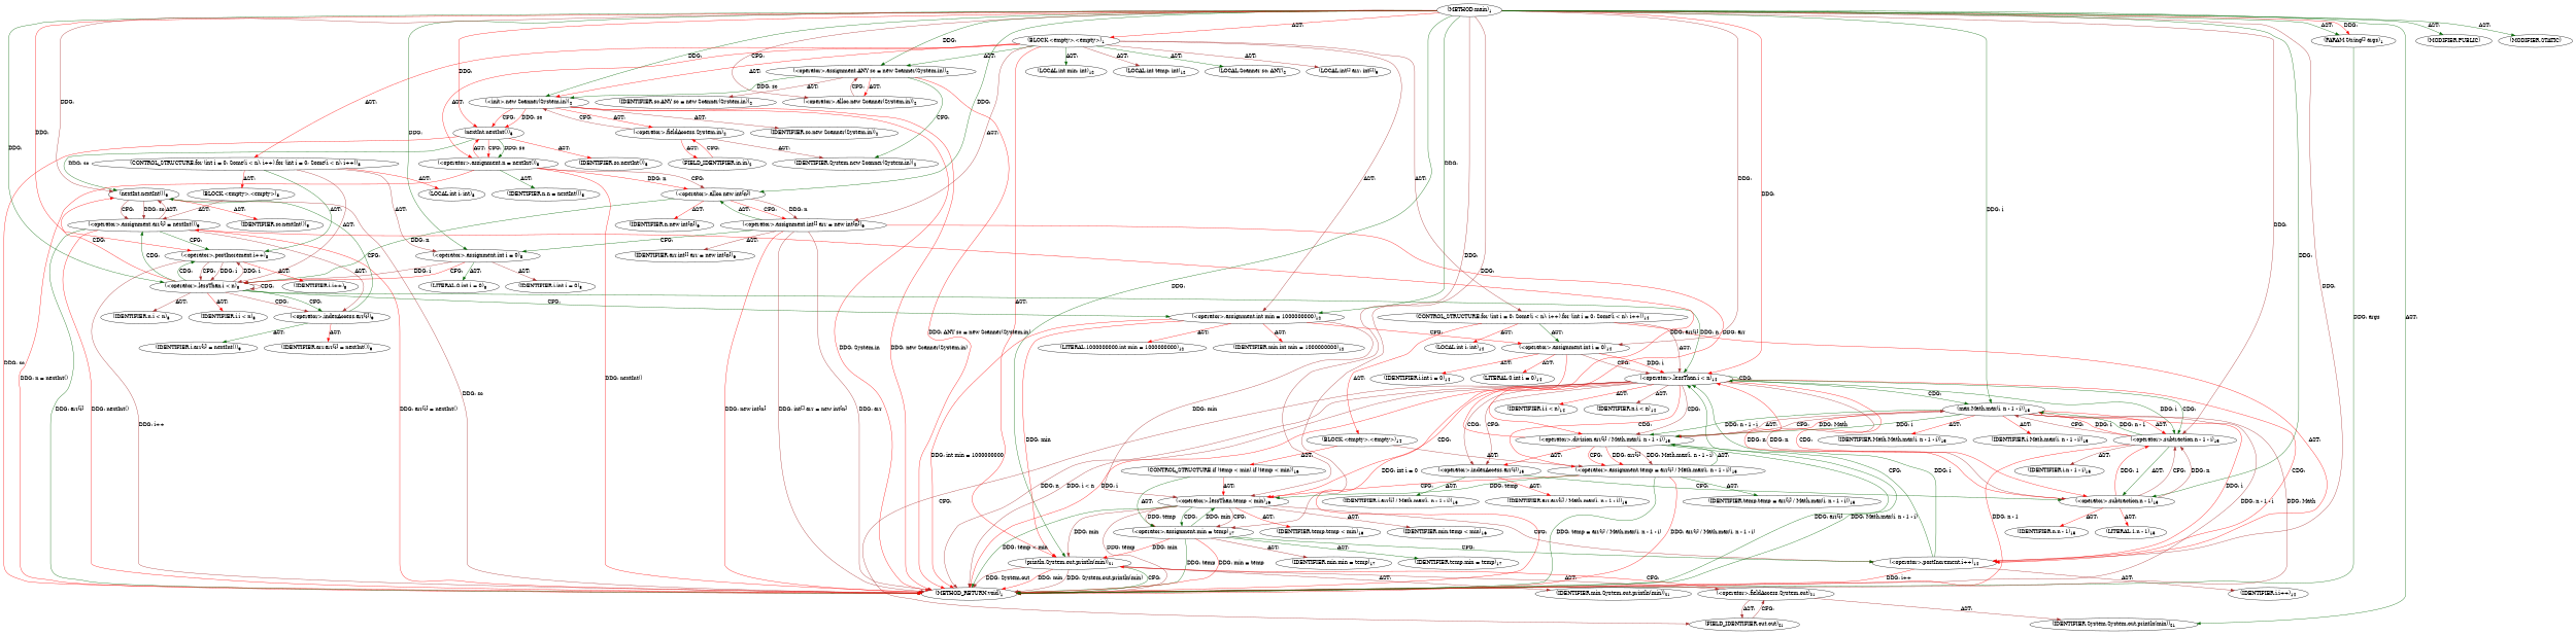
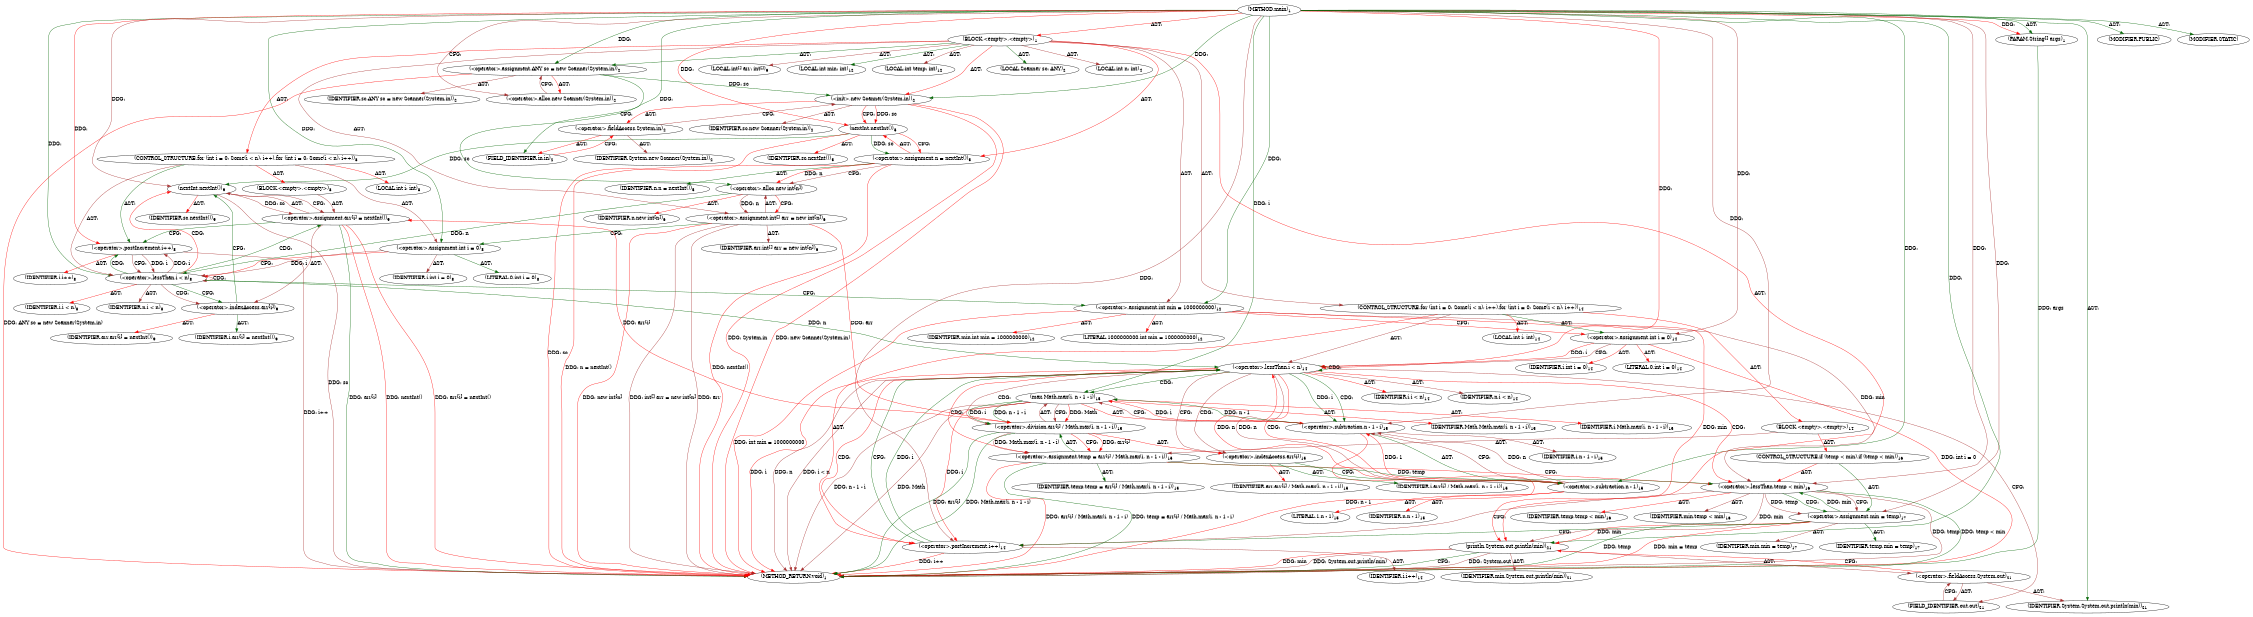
  digraph {
    edge [color=red]
    n1 [label=<(METHOD,main)<SUB>1</SUB>>]
    n2 [label=<(PARAM,String[] args)<SUB>1</SUB>>]
    n3 [label=<(BLOCK,&lt;empty&gt;,&lt;empty&gt;)<SUB>1</SUB>>]
    n4 [label=<(&lt;operator&gt;.assignment,ANY sc = new Scanner(System.in))<SUB>2</SUB>>]
    n5 [label=<(&lt;operator&gt;.alloc,new Scanner(System.in))<SUB>2</SUB>>]
    n6 [label=<(&lt;init&gt;,new Scanner(System.in))<SUB>2</SUB>>]
    n7 [label=<(nextInt,nextInt())<SUB>5</SUB>>]
    n8 [label=<(&lt;operator&gt;.alloc,new int[n])>]
    n9 [label=<(&lt;operator&gt;.assignment,int i = 0)<SUB>8</SUB>>]
    n10 [label=<(&lt;operator&gt;.lessThan,i &lt; n)<SUB>8</SUB>>]
    n11 [label=<(&lt;operator&gt;.postIncrement,i++)<SUB>8</SUB>>]
    n12 [label=<(nextInt,nextInt())<SUB>9</SUB>>]
    n13 [label=<(&lt;operator&gt;.assignment,int min = 1000000000)<SUB>12</SUB>>]
    n14 [label=<(&lt;operator&gt;.assignment,int i = 0)<SUB>14</SUB>>]
    n15 [label=<(&lt;operator&gt;.lessThan,i &lt; n)<SUB>14</SUB>>]
    n16 [label=<(&lt;operator&gt;.postIncrement,i++)<SUB>14</SUB>>]
    n17 [label=<(max,Math.max(i, n - 1 - i))<SUB>15</SUB>>]
    n18 [label=<(&lt;operator&gt;.subtraction,n - 1 - i)<SUB>15</SUB>>]
    n19 [label=<(&lt;operator&gt;.subtraction,n - 1)<SUB>15</SUB>>]
    n20 [label=<(&lt;operator&gt;.lessThan,temp &lt; min)<SUB>16</SUB>>]
    n21 [label=<(&lt;operator&gt;.assignment,min = temp)<SUB>17</SUB>>]
    n22 [label=<(println,System.out.println(min))<SUB>21</SUB>>]
    n23 [label=<(MODIFIER,PUBLIC)>]
    n24 [label=<(MODIFIER,STATIC)>]
    n25 [label=<(IDENTIFIER,System,System.out.println(min))<SUB>21</SUB>>]
    n26 [label=<(METHOD_RETURN,void)<SUB>1</SUB>>]
    n27 [label=<(LOCAL,Scanner sc: ANY)<SUB>2</SUB>>]
+   n28 [label=<(LOCAL,int n: int)<SUB>4</SUB>>]
    n29 [label=<(&lt;operator&gt;.assignment,n = nextInt())<SUB>5</SUB>>]
    n30 [label=<(LOCAL,int[] arr: int[])<SUB>6</SUB>>]
    n31 [label=<(&lt;operator&gt;.assignment,int[] arr = new int[n])<SUB>6</SUB>>]
    n32 [label=<(CONTROL_STRUCTURE,for (int i = 0; Some(i &lt; n); i++),for (int i = 0; Some(i &lt; n); i++))<SUB>8</SUB>>]
    n33 [label=<(LOCAL,int min: int)<SUB>12</SUB>>]
    n34 [label=<(LOCAL,int temp: int)<SUB>12</SUB>>]
    n35 [label=<(CONTROL_STRUCTURE,for (int i = 0; Some(i &lt; n); i++),for (int i = 0; Some(i &lt; n); i++))<SUB>14</SUB>>]
    n36 [label=<(IDENTIFIER,sc,ANY sc = new Scanner(System.in))<SUB>2</SUB>>]
    n37 [label=<(FIELD_IDENTIFIER,in,in)<SUB>2</SUB>>]
    n38 [label=<(IDENTIFIER,sc,new Scanner(System.in))<SUB>2</SUB>>]
    n39 [label=<(&lt;operator&gt;.fieldAccess,System.in)<SUB>2</SUB>>]
    n40 [label=<(IDENTIFIER,sc,nextInt())<SUB>5</SUB>>]
    n41 [label=<(IDENTIFIER,n,new int[n])<SUB>6</SUB>>]
    n42 [label=<(IDENTIFIER,i,int i = 0)<SUB>8</SUB>>]
    n43 [label=<(LITERAL,0,int i = 0)<SUB>8</SUB>>]
    n44 [label=<(IDENTIFIER,i,i &lt; n)<SUB>8</SUB>>]
    n45 [label=<(IDENTIFIER,n,i &lt; n)<SUB>8</SUB>>]
    n46 [label=<(&lt;operator&gt;.assignment,arr[i] = nextInt())<SUB>9</SUB>>]
    n47 [label=<(&lt;operator&gt;.indexAccess,arr[i])<SUB>9</SUB>>]
    n48 [label=<(IDENTIFIER,i,i++)<SUB>8</SUB>>]
    n49 [label=<(IDENTIFIER,sc,nextInt())<SUB>9</SUB>>]
    n50 [label=<(IDENTIFIER,min,int min = 1000000000)<SUB>12</SUB>>]
    n51 [label=<(LITERAL,1000000000,int min = 1000000000)<SUB>12</SUB>>]
    n52 [label=<(IDENTIFIER,i,int i = 0)<SUB>14</SUB>>]
    n53 [label=<(LITERAL,0,int i = 0)<SUB>14</SUB>>]
    n54 [label=<(&lt;operator&gt;.division,arr[i] / Math.max(i, n - 1 - i))<SUB>15</SUB>>]
    n55 [label=<(IDENTIFIER,i,i &lt; n)<SUB>14</SUB>>]
    n56 [label=<(IDENTIFIER,n,i &lt; n)<SUB>14</SUB>>]
    n57 [label=<(&lt;operator&gt;.assignment,temp = arr[i] / Math.max(i, n - 1 - i))<SUB>15</SUB>>]
    n58 [label=<(&lt;operator&gt;.indexAccess,arr[i])<SUB>15</SUB>>]
    n59 [label=<(FIELD_IDENTIFIER,out,out)<SUB>21</SUB>>]
    n60 [label=<(IDENTIFIER,i,i++)<SUB>14</SUB>>]
    n61 [label=<(IDENTIFIER,Math,Math.max(i, n - 1 - i))<SUB>15</SUB>>]
    n62 [label=<(IDENTIFIER,i,Math.max(i, n - 1 - i))<SUB>15</SUB>>]
    n63 [label=<(IDENTIFIER,i,n - 1 - i)<SUB>15</SUB>>]
    n64 [label=<(IDENTIFIER,n,n - 1)<SUB>15</SUB>>]
    n65 [label=<(LITERAL,1,n - 1)<SUB>15</SUB>>]
    n66 [label=<(IDENTIFIER,temp,temp &lt; min)<SUB>16</SUB>>]
    n67 [label=<(IDENTIFIER,min,temp &lt; min)<SUB>16</SUB>>]
    n68 [label=<(IDENTIFIER,min,min = temp)<SUB>17</SUB>>]
    n69 [label=<(IDENTIFIER,temp,min = temp)<SUB>17</SUB>>]
    n70 [label=<(&lt;operator&gt;.fieldAccess,System.out)<SUB>21</SUB>>]
    n71 [label=<(IDENTIFIER,min,System.out.println(min))<SUB>21</SUB>>]
    n72 [label=<(IDENTIFIER,n,n = nextInt())<SUB>5</SUB>>]
    n73 [label=<(IDENTIFIER,arr,int[] arr = new int[n])<SUB>6</SUB>>]
    n74 [label=<(LOCAL,int i: int)<SUB>8</SUB>>]
    n75 [label=<(BLOCK,&lt;empty&gt;,&lt;empty&gt;)<SUB>8</SUB>>]
    n76 [label=<(LOCAL,int i: int)<SUB>14</SUB>>]
    n77 [label=<(BLOCK,&lt;empty&gt;,&lt;empty&gt;)<SUB>14</SUB>>]
    n78 [label=<(IDENTIFIER,System,new Scanner(System.in))<SUB>2</SUB>>]
    n79 [label=<(IDENTIFIER,arr,arr[i] = nextInt())<SUB>9</SUB>>]
    n80 [label=<(IDENTIFIER,i,arr[i] = nextInt())<SUB>9</SUB>>]
    n81 [label=<(CONTROL_STRUCTURE,if (temp &lt; min),if (temp &lt; min))<SUB>16</SUB>>]
    n82 [label=<(IDENTIFIER,temp,temp = arr[i] / Math.max(i, n - 1 - i))<SUB>15</SUB>>]
    n83 [label=<(IDENTIFIER,arr,arr[i] / Math.max(i, n - 1 - i))<SUB>15</SUB>>]
    n84 [label=<(IDENTIFIER,i,arr[i] / Math.max(i, n - 1 - i))<SUB>15</SUB>>]
    n1 -> n2 [color=darkgreen label="AST: "]
    n1 -> n2 [label="DDG: "]
    n1 -> n3 [label="AST: "]
    n1 -> n4 [color=darkgreen label="DDG: "]
    n1 -> n5 [color=brown label="CFG: "]
    n1 -> n6 [color=darkgreen label="DDG: "]
    n1 -> n7 [label="DDG: "]
    n1 -> n8 [color=darkgreen label="DDG: "]
    n1 -> n9 [color=darkgreen label="DDG: "]
    n1 -> n10 [color=darkgreen label="DDG: "]
    n1 -> n11 [label="DDG: "]
    n1 -> n12 [color=brown label="DDG: "]
    n1 -> n13 [color=darkgreen label="DDG: "]
    n1 -> n14 [color=brown label="DDG: "]
    n1 -> n15 [label="DDG: "]
    n1 -> n16 [color=brown label="DDG: "]
    n1 -> n17 [color=darkgreen label="DDG: i"]
    n1 -> n18 [color=brown label="DDG: "]
    n1 -> n19 [color=darkgreen label="DDG: "]
    n1 -> n20 [color=brown label="DDG: "]
    n1 -> n21 [color=brown label="DDG: "]
    n1 -> n22 [color=darkgreen label="DDG: "]
    n1 -> n23 [color=darkgreen label="AST: "]
    n1 -> n24 [color=darkgreen label="AST: "]
    n1 -> n25 [color=darkgreen label="AST: "]
    n2 -> n26 [color=darkgreen label="DDG: args"]
    n3 -> n4 [color=darkgreen label="AST: "]
    n3 -> n6 [label="AST: "]
    n3 -> n13 [color=brown label="AST: "]
    n3 -> n22 [label="AST: "]
    n3 -> n27 [color=darkgreen label="AST: "]
+   n3 -> n28 [color=brown label="AST: "]
    n3 -> n29 [label="AST: "]
    n3 -> n30 [color=brown label="AST: "]
    n3 -> n31 [color=brown label="AST: "]
    n3 -> n32 [label="AST: "]
    n3 -> n33 [color=darkgreen label="AST: "]
    n3 -> n34 [color=brown label="AST: "]
    n3 -> n35 [color=brown label="AST: "]
    n4 -> n5 [label="AST: "]
    n4 -> n6 [color=darkgreen label="DDG: sc"]
    n4 -> n26 [label="DDG: ANY sc = new Scanner(System.in)"]
    n4 -> n36 [color=brown label="AST: "]
-   n4 -> n78 [color=darkgreen label="CFG: "]
+   n4 -> n37 [color=darkgreen label="CFG: "]
    n5 -> n4 [color=brown label="CFG: "]
    n6 -> n7 [label="CFG: "]
    n6 -> n7 [label="DDG: sc"]
    n6 -> n26 [label="DDG: System.in"]
    n6 -> n26 [label="DDG: new Scanner(System.in)"]
    n6 -> n38 [color=brown label="AST: "]
    n6 -> n39 [label="AST: "]
    n7 -> n12 [color=darkgreen label="DDG: sc"]
    n7 -> n26 [label="DDG: sc"]
    n7 -> n29 [label="CFG: "]
    n7 -> n29 [color=darkgreen label="DDG: sc"]
    n7 -> n40 [label="AST: "]
    n8 -> n10 [color=darkgreen label="DDG: n"]
    n8 -> n31 [label="CFG: "]
    n8 -> n31 [color=brown label="DDG: n"]
    n8 -> n41 [label="AST: "]
    n9 -> n10 [label="CFG: "]
    n9 -> n10 [color=brown label="DDG: i"]
    n9 -> n42 [color=brown label="AST: "]
    n9 -> n43 [color=darkgreen label="AST: "]
    n10 -> n10 [color=brown label="CDG: "]
    n10 -> n11 [color=brown label="DDG: i"]
    n10 -> n11 [color=darkgreen label="CDG: "]
    n10 -> n12 [label="CDG: "]
    n10 -> n13 [color=darkgreen label="CFG: "]
    n10 -> n15 [color=darkgreen label="DDG: n"]
    n10 -> n44 [label="AST: "]
    n10 -> n45 [color=brown label="AST: "]
    n10 -> n46 [color=darkgreen label="CDG: "]
    n10 -> n47 [color=darkgreen label="CFG: "]
    n10 -> n47 [color=brown label="CDG: "]
    n11 -> n10 [color=brown label="CFG: "]
    n11 -> n10 [color=brown label="DDG: i"]
    n11 -> n26 [color=brown label="DDG: i++"]
    n11 -> n48 [label="AST: "]
    n12 -> n26 [color=brown label="DDG: sc"]
    n12 -> n46 [color=brown label="CFG: "]
    n12 -> n46 [color=brown label="DDG: sc"]
    n12 -> n49 [label="AST: "]
    n13 -> n14 [label="CFG: "]
    n13 -> n20 [color=brown label="DDG: min"]
    n13 -> n22 [label="DDG: min"]
    n13 -> n26 [label="DDG: int min = 1000000000"]
    n13 -> n50 [label="AST: "]
    n13 -> n51 [label="AST: "]
    n14 -> n15 [color=brown label="CFG: "]
    n14 -> n15 [label="DDG: i"]
    n14 -> n26 [label="DDG: int i = 0"]
    n14 -> n52 [label="AST: "]
    n14 -> n53 [label="AST: "]
    n15 -> n15 [color=darkgreen label="CDG: "]
    n15 -> n16 [label="CDG: "]
    n15 -> n17 [color=darkgreen label="CDG: "]
    n15 -> n18 [color=darkgreen label="DDG: i"]
    n15 -> n18 [color=darkgreen label="CDG: "]
    n15 -> n19 [color=brown label="DDG: n"]
    n15 -> n19 [label="CDG: "]
    n15 -> n20 [label="CDG: "]
    n15 -> n26 [label="DDG: i"]
    n15 -> n26 [color=brown label="DDG: n"]
    n15 -> n26 [color=brown label="DDG: i &lt; n"]
    n15 -> n54 [color=brown label="CDG: "]
    n15 -> n55 [label="AST: "]
    n15 -> n56 [color=brown label="AST: "]
    n15 -> n57 [label="CDG: "]
    n15 -> n58 [color=brown label="CFG: "]
    n15 -> n58 [color=brown label="CDG: "]
    n15 -> n59 [color=brown label="CFG: "]
    n16 -> n15 [color=darkgreen label="CFG: "]
    n16 -> n15 [color=darkgreen label="DDG: i"]
    n16 -> n26 [label="DDG: i++"]
    n16 -> n60 [color=brown label="AST: "]
    n17 -> n16 [label="DDG: i"]
    n17 -> n18 [label="AST: "]
    n17 -> n26 [color=brown label="DDG: n - 1 - i"]
    n17 -> n26 [color=brown label="DDG: Math"]
    n17 -> n54 [color=brown label="CFG: "]
    n17 -> n54 [label="DDG: Math"]
    n17 -> n54 [color=darkgreen label="DDG: i"]
    n17 -> n54 [color=darkgreen label="DDG: n - 1 - i"]
    n17 -> n61 [label="AST: "]
    n17 -> n62 [label="AST: "]
    n18 -> n17 [color=brown label="CFG: "]
    n18 -> n17 [label="DDG: i"]
    n18 -> n17 [color=darkgreen label="DDG: n - 1"]
    n18 -> n19 [color=darkgreen label="AST: "]
    n18 -> n26 [label="DDG: n - 1"]
    n18 -> n63 [color=brown label="AST: "]
    n19 -> n15 [label="DDG: n"]
    n19 -> n18 [color=brown label="CFG: "]
    n19 -> n18 [color=brown label="DDG: n"]
    n19 -> n18 [label="DDG: 1"]
    n19 -> n64 [label="AST: "]
    n19 -> n65 [label="AST: "]
    n20 -> n16 [color=brown label="CFG: "]
    n20 -> n21 [color=brown label="CFG: "]
    n20 -> n21 [color=brown label="DDG: temp"]
    n20 -> n21 [color=darkgreen label="CDG: "]
    n20 -> n22 [color=brown label="DDG: min"]
    n20 -> n26 [color=brown label="DDG: temp"]
    n20 -> n26 [color=darkgreen label="DDG: temp &lt; min"]
    n20 -> n66 [label="AST: "]
    n20 -> n67 [color=brown label="AST: "]
    n21 -> n16 [color=darkgreen label="CFG: "]
    n21 -> n20 [color=darkgreen label="DDG: min"]
    n21 -> n22 [label="DDG: min"]
    n21 -> n26 [color=darkgreen label="DDG: temp"]
    n21 -> n26 [label="DDG: min = temp"]
    n21 -> n68 [color=brown label="AST: "]
    n21 -> n69 [color=darkgreen label="AST: "]
    n22 -> n26 [color=darkgreen label="CFG: "]
    n22 -> n26 [color=brown label="DDG: System.out"]
    n22 -> n26 [label="DDG: min"]
    n22 -> n26 [color=brown label="DDG: System.out.println(min)"]
    n22 -> n70 [color=brown label="AST: "]
    n22 -> n71 [color=brown label="AST: "]
    n29 -> n7 [label="AST: "]
    n29 -> n8 [color=brown label="CFG: "]
    n29 -> n8 [label="DDG: n"]
    n29 -> n26 [label="DDG: nextInt()"]
    n29 -> n26 [label="DDG: n = nextInt()"]
    n29 -> n72 [color=darkgreen label="AST: "]
-   n31 -> n8 [color=darkgreen label="AST: "]
+   n31 -> n8 [color=brown label="AST: "]
    n31 -> n9 [color=darkgreen label="CFG: "]
    n31 -> n26 [color=brown label="DDG: arr"]
    n31 -> n26 [label="DDG: new int[n]"]
    n31 -> n26 [color=brown label="DDG: int[] arr = new int[n]"]
    n31 -> n54 [label="DDG: arr"]
    n31 -> n73 [color=brown label="AST: "]
    n32 -> n9 [color=brown label="AST: "]
    n32 -> n10 [color=brown label="AST: "]
    n32 -> n11 [color=darkgreen label="AST: "]
    n32 -> n74 [label="AST: "]
    n32 -> n75 [label="AST: "]
    n35 -> n14 [color=darkgreen label="AST: "]
    n35 -> n15 [color=brown label="AST: "]
    n35 -> n16 [label="AST: "]
    n35 -> n76 [label="AST: "]
    n35 -> n77 [label="AST: "]
    n37 -> n39 [label="CFG: "]
    n39 -> n6 [color=brown label="CFG: "]
    n39 -> n37 [label="AST: "]
    n39 -> n78 [color=brown label="AST: "]
    n46 -> n11 [color=darkgreen label="CFG: "]
    n46 -> n12 [color=brown label="AST: "]
    n46 -> n26 [color=darkgreen label="DDG: arr[i]"]
    n46 -> n26 [label="DDG: nextInt()"]
    n46 -> n26 [label="DDG: arr[i] = nextInt()"]
    n46 -> n47 [color=brown label="AST: "]
    n47 -> n12 [color=darkgreen label="CFG: "]
    n47 -> n79 [label="AST: "]
    n47 -> n80 [color=darkgreen label="AST: "]
    n54 -> n17 [color=brown label="AST: "]
    n54 -> n26 [color=darkgreen label="DDG: arr[i]"]
    n54 -> n26 [color=darkgreen label="DDG: Math.max(i, n - 1 - i)"]
    n54 -> n46 [label="DDG: arr[i]"]
    n54 -> n57 [label="CFG: "]
    n54 -> n57 [label="DDG: arr[i]"]
    n54 -> n57 [color=brown label="DDG: Math.max(i, n - 1 - i)"]
    n54 -> n58 [label="AST: "]
    n57 -> n20 [label="CFG: "]
    n57 -> n20 [color=darkgreen label="DDG: temp"]
    n57 -> n26 [label="DDG: arr[i] / Math.max(i, n - 1 - i)"]
    n57 -> n26 [color=darkgreen label="DDG: temp = arr[i] / Math.max(i, n - 1 - i)"]
    n57 -> n54 [color=darkgreen label="AST: "]
    n57 -> n82 [color=darkgreen label="AST: "]
    n58 -> n19 [color=darkgreen label="CFG: "]
    n58 -> n83 [label="AST: "]
    n58 -> n84 [color=darkgreen label="AST: "]
    n59 -> n70 [color=brown label="CFG: "]
    n70 -> n22 [label="CFG: "]
    n70 -> n25 [color=brown label="AST: "]
    n70 -> n59 [color=brown label="AST: "]
    n75 -> n46 [color=brown label="AST: "]
    n77 -> n57 [color=brown label="AST: "]
    n77 -> n81 [label="AST: "]
    n81 -> n20 [label="AST: "]
    n81 -> n21 [color=darkgreen label="AST: "]
  }
